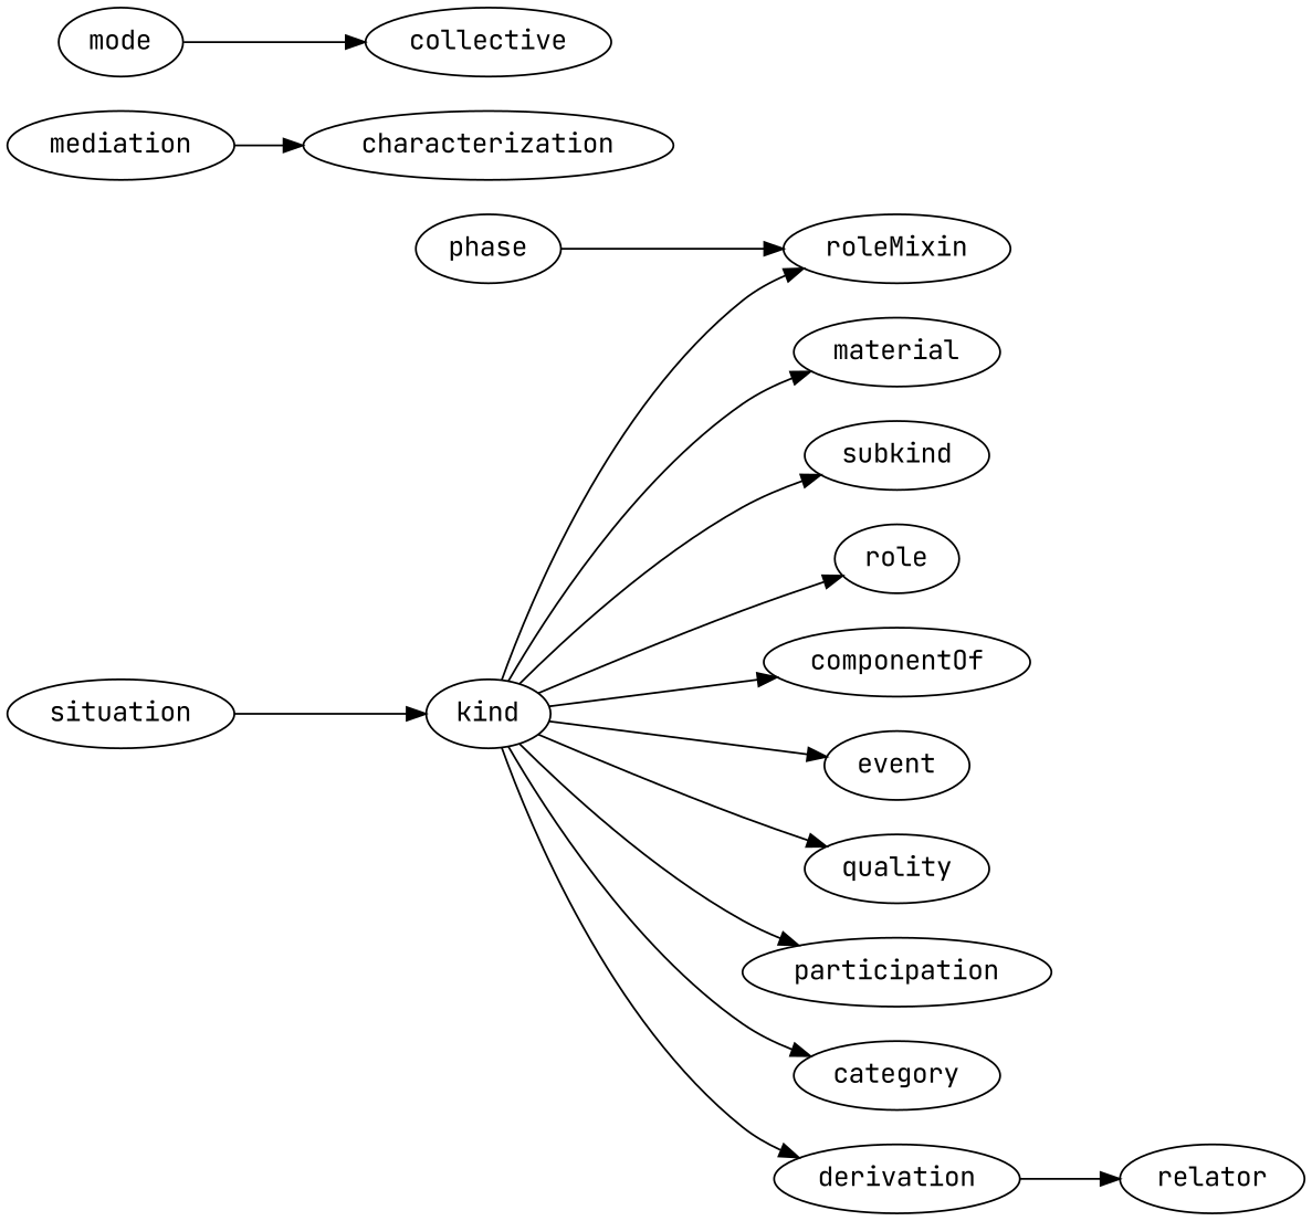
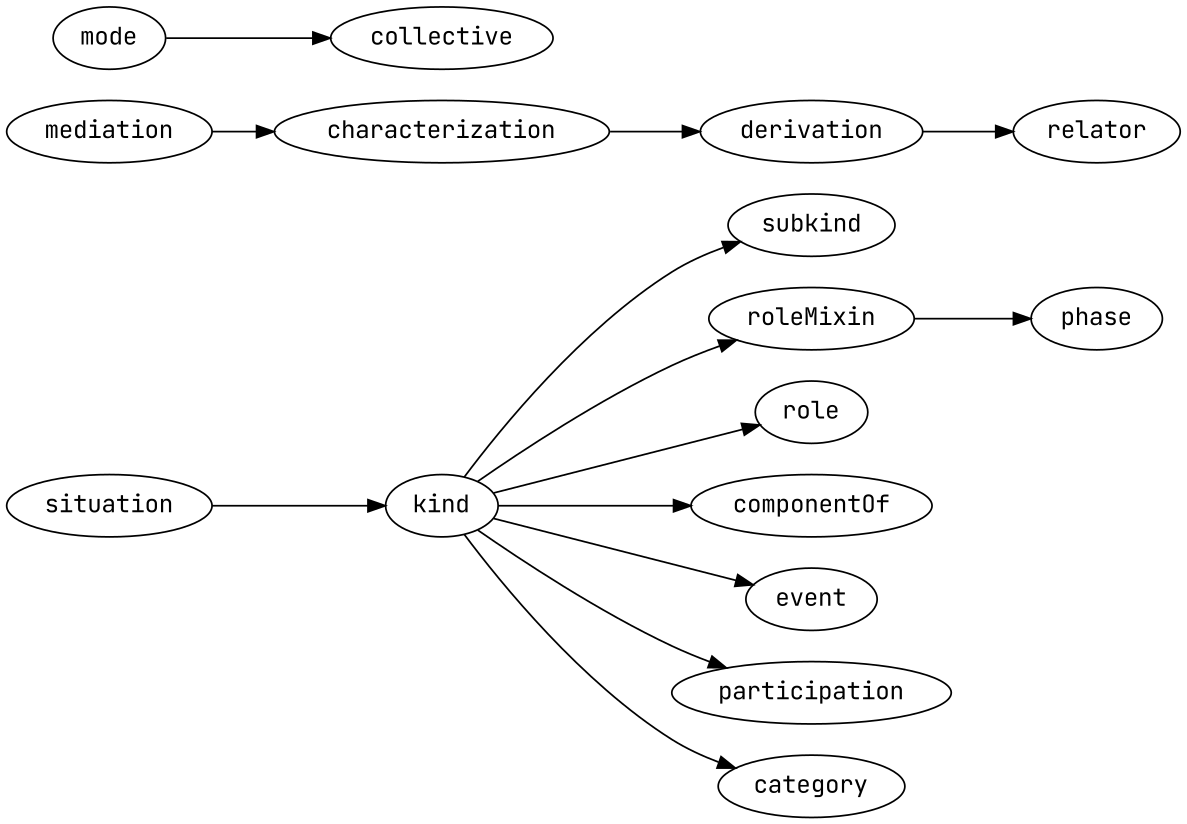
  strict digraph {
    fontname="JetBrains Mono"
    rankdir=LR
    node [fontname="JetBrains Mono"]
    edge [fontname="JetBrains Mono"]
    kind
-   material
    subkind
    roleMixin
    role
    componentOf
    event
-   quality
    participation
    category
    derivation
    phase
    situation
    relator
    mediation
    characterization
    mode
    collective
-   kind -> material
    kind -> subkind
    kind -> roleMixin
    kind -> role
    kind -> componentOf
    kind -> event
-   kind -> quality
    kind -> participation
    kind -> category
-   kind -> derivation
-   phase -> roleMixin
+   characterization -> derivation
+   roleMixin -> phase
    derivation -> relator
    situation -> kind
    mediation -> characterization
    mode -> collective
  }
